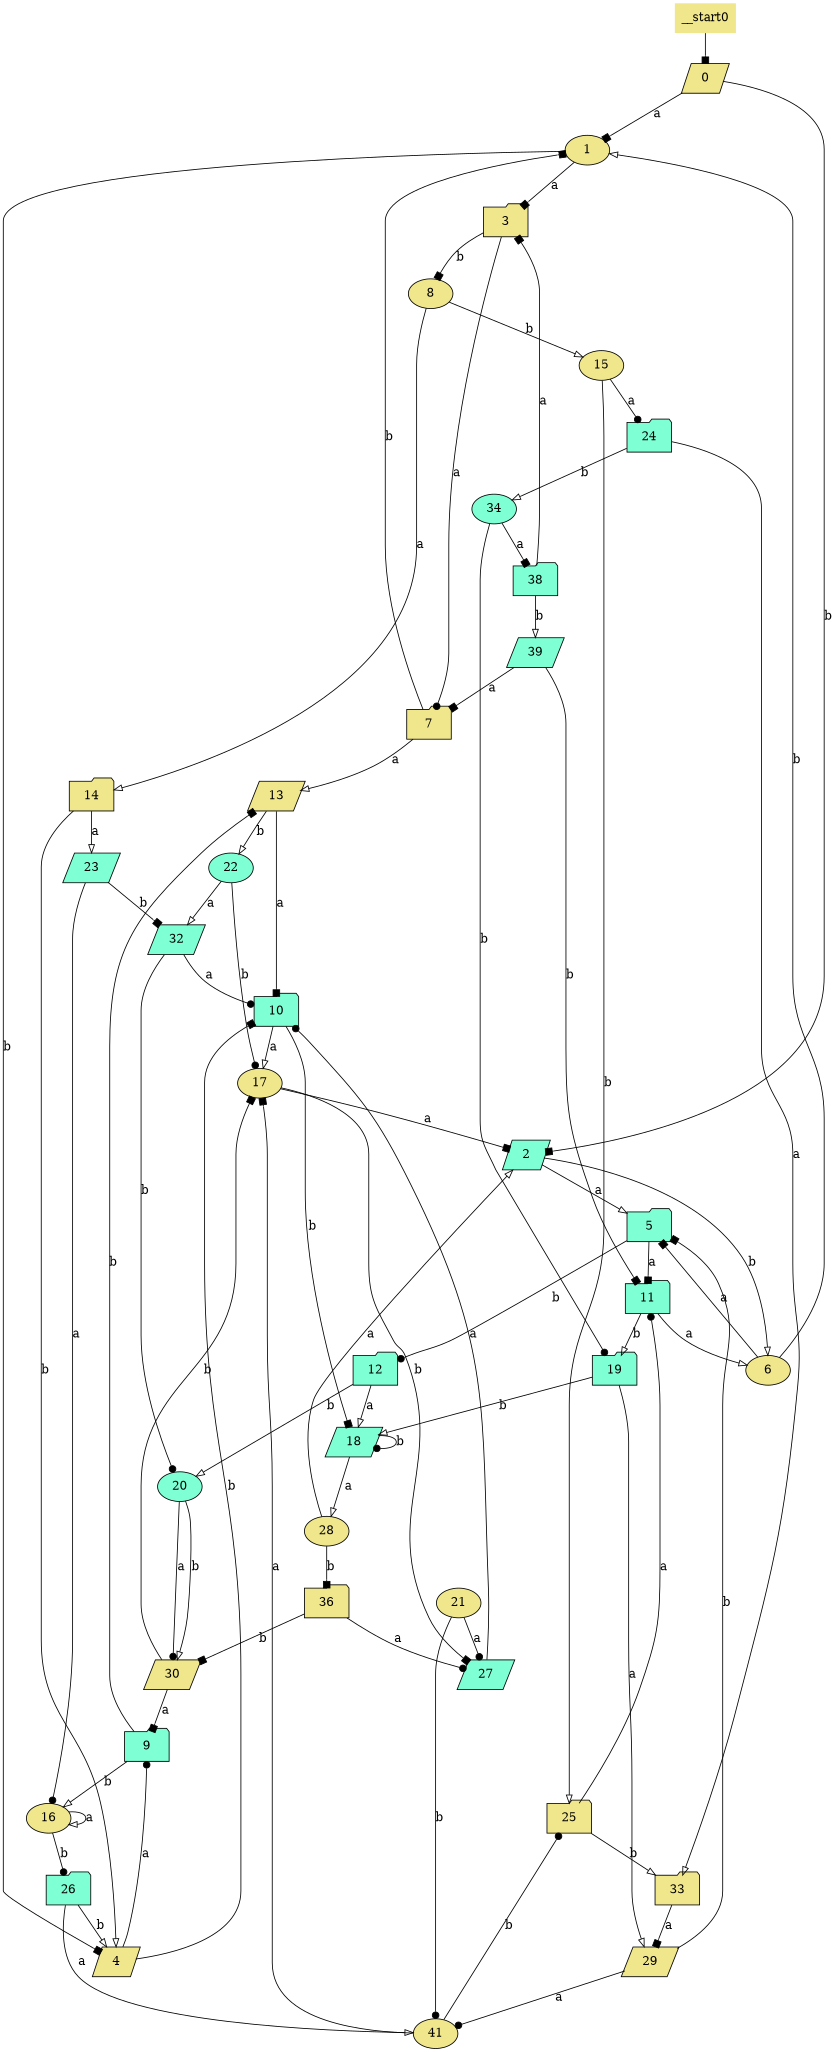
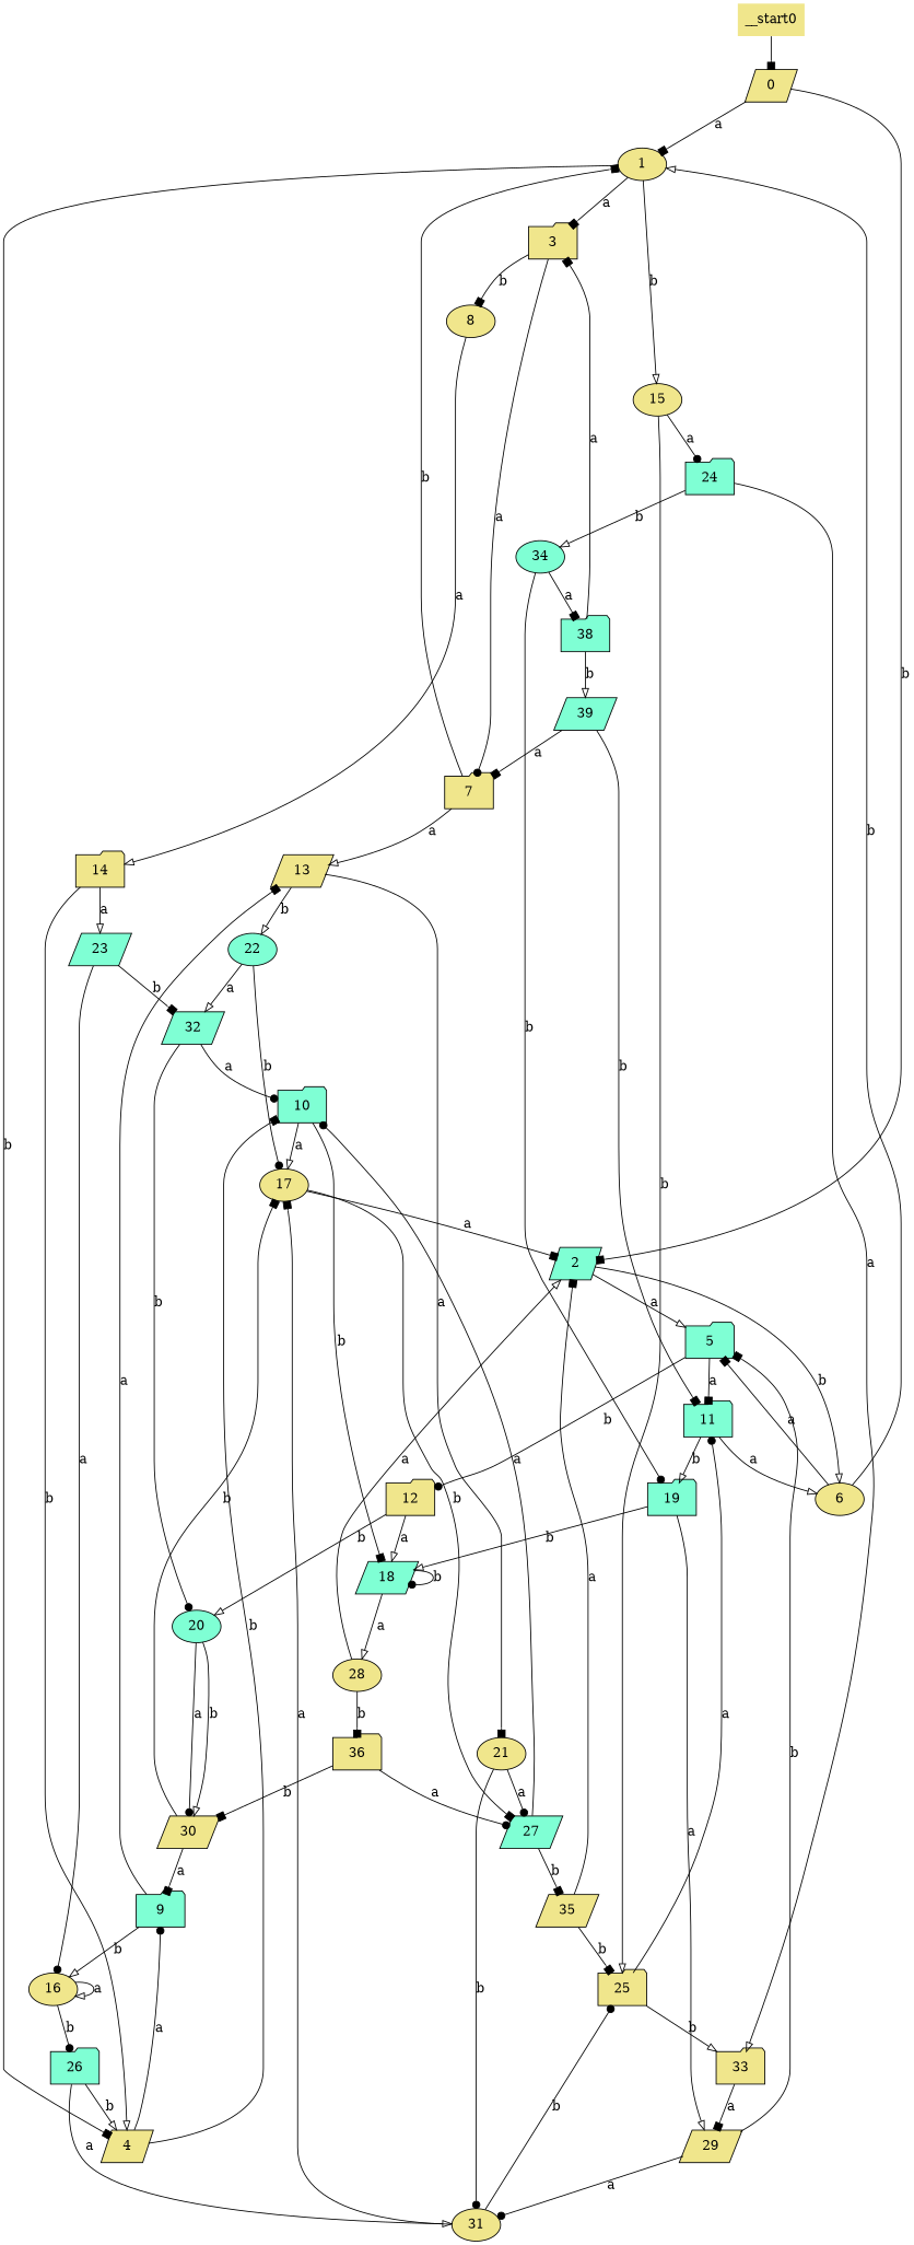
  digraph {
    node [fillcolor=khaki shape=folder style=filled]
    edge [arrowhead=box]
    __start0 [shape=none]
    0 [shape=parallelogram]
    1 [shape=ellipse]
    2 [fillcolor=aquamarine shape=parallelogram]
    3
    4 [shape=parallelogram]
    5 [fillcolor=aquamarine]
    6 [shape=ellipse]
    7
    8 [shape=ellipse]
    9 [fillcolor=aquamarine]
    10 [fillcolor=aquamarine]
    11 [fillcolor=aquamarine]
-   12 [fillcolor=aquamarine]
+   12
    13 [shape=parallelogram]
    14
    15 [shape=ellipse]
    16 [shape=ellipse]
    17 [shape=ellipse]
    18 [fillcolor=aquamarine shape=parallelogram]
    19 [fillcolor=aquamarine]
    20 [fillcolor=aquamarine shape=ellipse]
    21 [shape=ellipse]
    22 [fillcolor=aquamarine shape=ellipse]
    23 [fillcolor=aquamarine shape=parallelogram]
    24 [fillcolor=aquamarine]
    25
    26 [fillcolor=aquamarine]
    27 [fillcolor=aquamarine shape=parallelogram]
    28 [shape=ellipse]
    29 [shape=parallelogram]
    30 [shape=parallelogram]
-   31 [shape=ellipse label=41]
+   31 [shape=ellipse]
    32 [fillcolor=aquamarine shape=parallelogram]
    33
    34 [fillcolor=aquamarine shape=ellipse]
+   35 [shape=parallelogram]
    36
    38 [fillcolor=aquamarine]
    39 [fillcolor=aquamarine shape=parallelogram]
    __start0 -> 0
    0 -> 1 [label=a]
    0 -> 2 [label=b]
    1 -> 3 [label=a]
    1 -> 4 [label=b]
    2 -> 5 [arrowhead=onormal label=a]
    2 -> 6 [arrowhead=onormal label=b]
    3 -> 7 [arrowhead=dot label=a]
    3 -> 8 [label=b]
    4 -> 9 [arrowhead=dot label=a]
    4 -> 10 [label=b]
    5 -> 11 [label=a]
    5 -> 12 [arrowhead=dot label=b]
    6 -> 1 [arrowhead=onormal label=b]
    6 -> 5 [label=a]
    7 -> 1 [label=b]
    7 -> 13 [arrowhead=onormal label=a]
    8 -> 14 [arrowhead=onormal label=a]
-   8 -> 15 [arrowhead=onormal label=b]
-   9 -> 13 [label=b]
+   1 -> 15 [arrowhead=onormal label=b]
+   9 -> 13 [label=a]
    9 -> 16 [arrowhead=onormal label=b]
    10 -> 17 [arrowhead=onormal label=a]
    10 -> 18 [label=b]
    11 -> 6 [arrowhead=onormal label=a]
    11 -> 19 [arrowhead=onormal label=b]
    12 -> 18 [arrowhead=onormal label=a]
    12 -> 20 [arrowhead=onormal label=b]
-   13 -> 10 [label=a]
+   13 -> 21 [label=a]
    13 -> 22 [arrowhead=onormal label=b]
    14 -> 4 [arrowhead=onormal label=b]
    14 -> 23 [arrowhead=onormal label=a]
    15 -> 24 [arrowhead=dot label=a]
    15 -> 25 [arrowhead=onormal label=b]
    16 -> 16 [arrowhead=onormal label=a]
    16 -> 26 [arrowhead=dot label=b]
    17 -> 2 [label=a]
    17 -> 27 [label=b]
    18 -> 18 [arrowhead=dot label=b]
    18 -> 28 [arrowhead=onormal label=a]
    19 -> 18 [arrowhead=onormal label=b]
    19 -> 29 [arrowhead=onormal label=a]
    20 -> 30 [arrowhead=dot label=a]
    20 -> 30 [arrowhead=onormal label=b]
    21 -> 27 [arrowhead=dot label=a]
    21 -> 31 [arrowhead=dot label=b]
    22 -> 17 [arrowhead=dot label=b]
    22 -> 32 [arrowhead=onormal label=a]
    23 -> 16 [arrowhead=dot label=a]
    23 -> 32 [label=b]
    24 -> 33 [arrowhead=onormal label=a]
    24 -> 34 [arrowhead=onormal label=b]
    25 -> 11 [arrowhead=dot label=a]
    25 -> 33 [arrowhead=onormal label=b]
    26 -> 4 [arrowhead=onormal label=b]
    26 -> 31 [arrowhead=onormal label=a]
    27 -> 10 [arrowhead=dot label=a]
+   27 -> 35 [label=b]
    28 -> 2 [arrowhead=onormal label=a]
    28 -> 36 [label=b]
    29 -> 5 [label=b]
    29 -> 31 [arrowhead=dot label=a]
    30 -> 9 [label=a]
    30 -> 17 [label=b]
    31 -> 17 [label=a]
    31 -> 25 [arrowhead=dot label=b]
    32 -> 10 [arrowhead=dot label=a]
    32 -> 20 [arrowhead=dot label=b]
    33 -> 29 [label=a]
    34 -> 19 [arrowhead=dot label=b]
    34 -> 38 [label=a]
+   35 -> 2 [label=a]
+   35 -> 25 [label=b]
    36 -> 27 [arrowhead=dot label=a]
    36 -> 30 [label=b]
    38 -> 3 [label=a]
    38 -> 39 [arrowhead=onormal label=b]
    39 -> 7 [label=a]
    39 -> 11 [label=b]
  }
